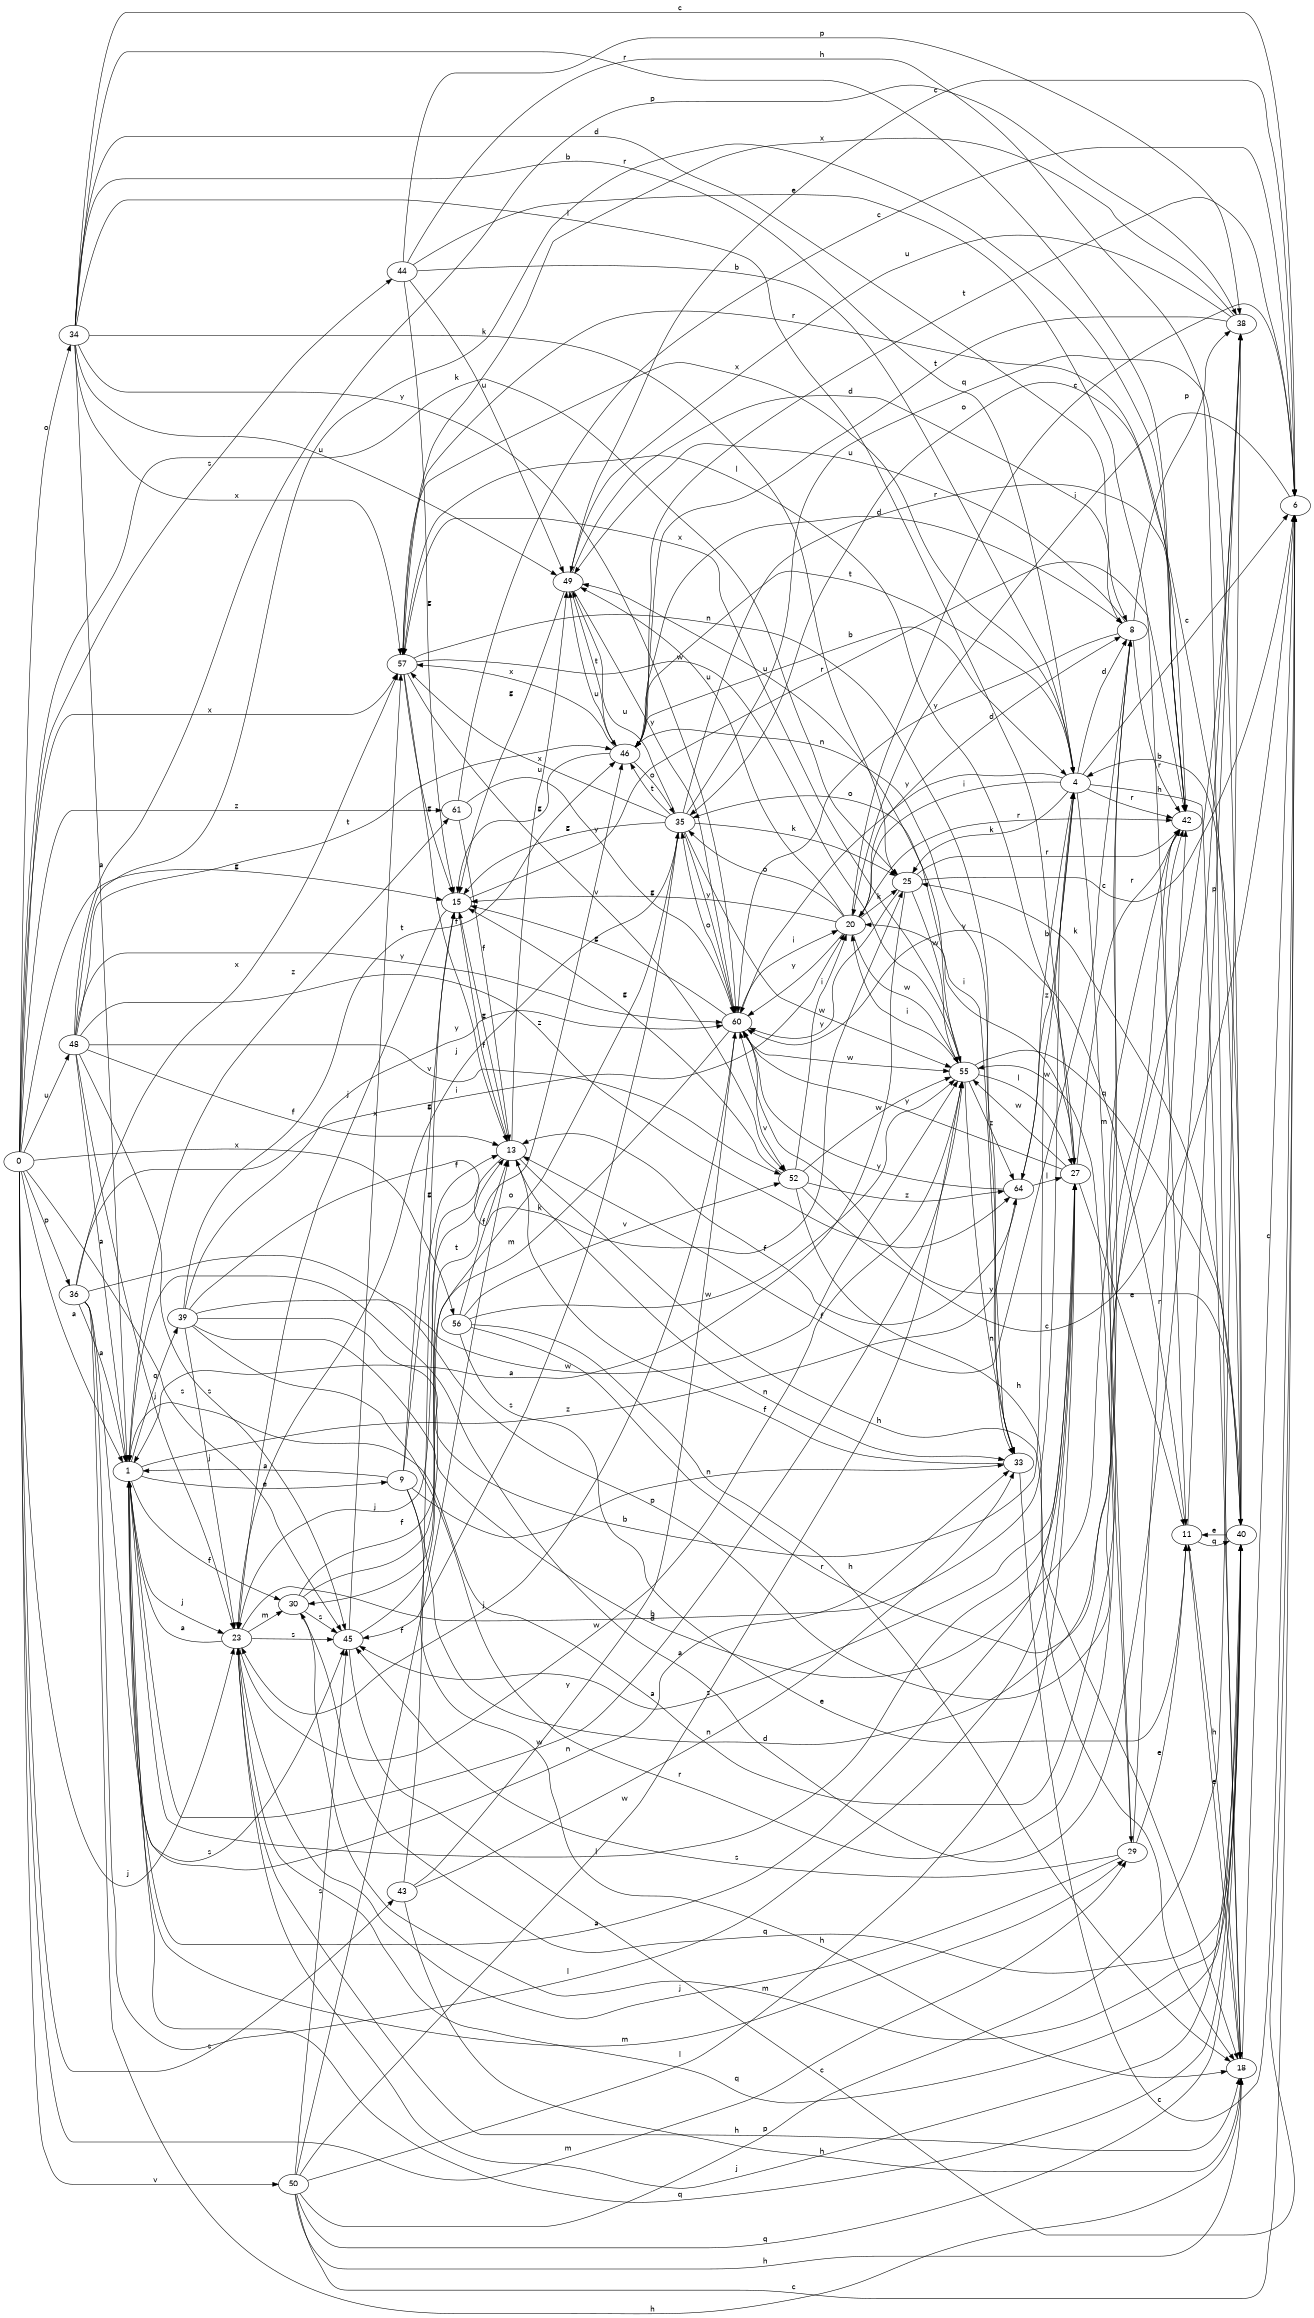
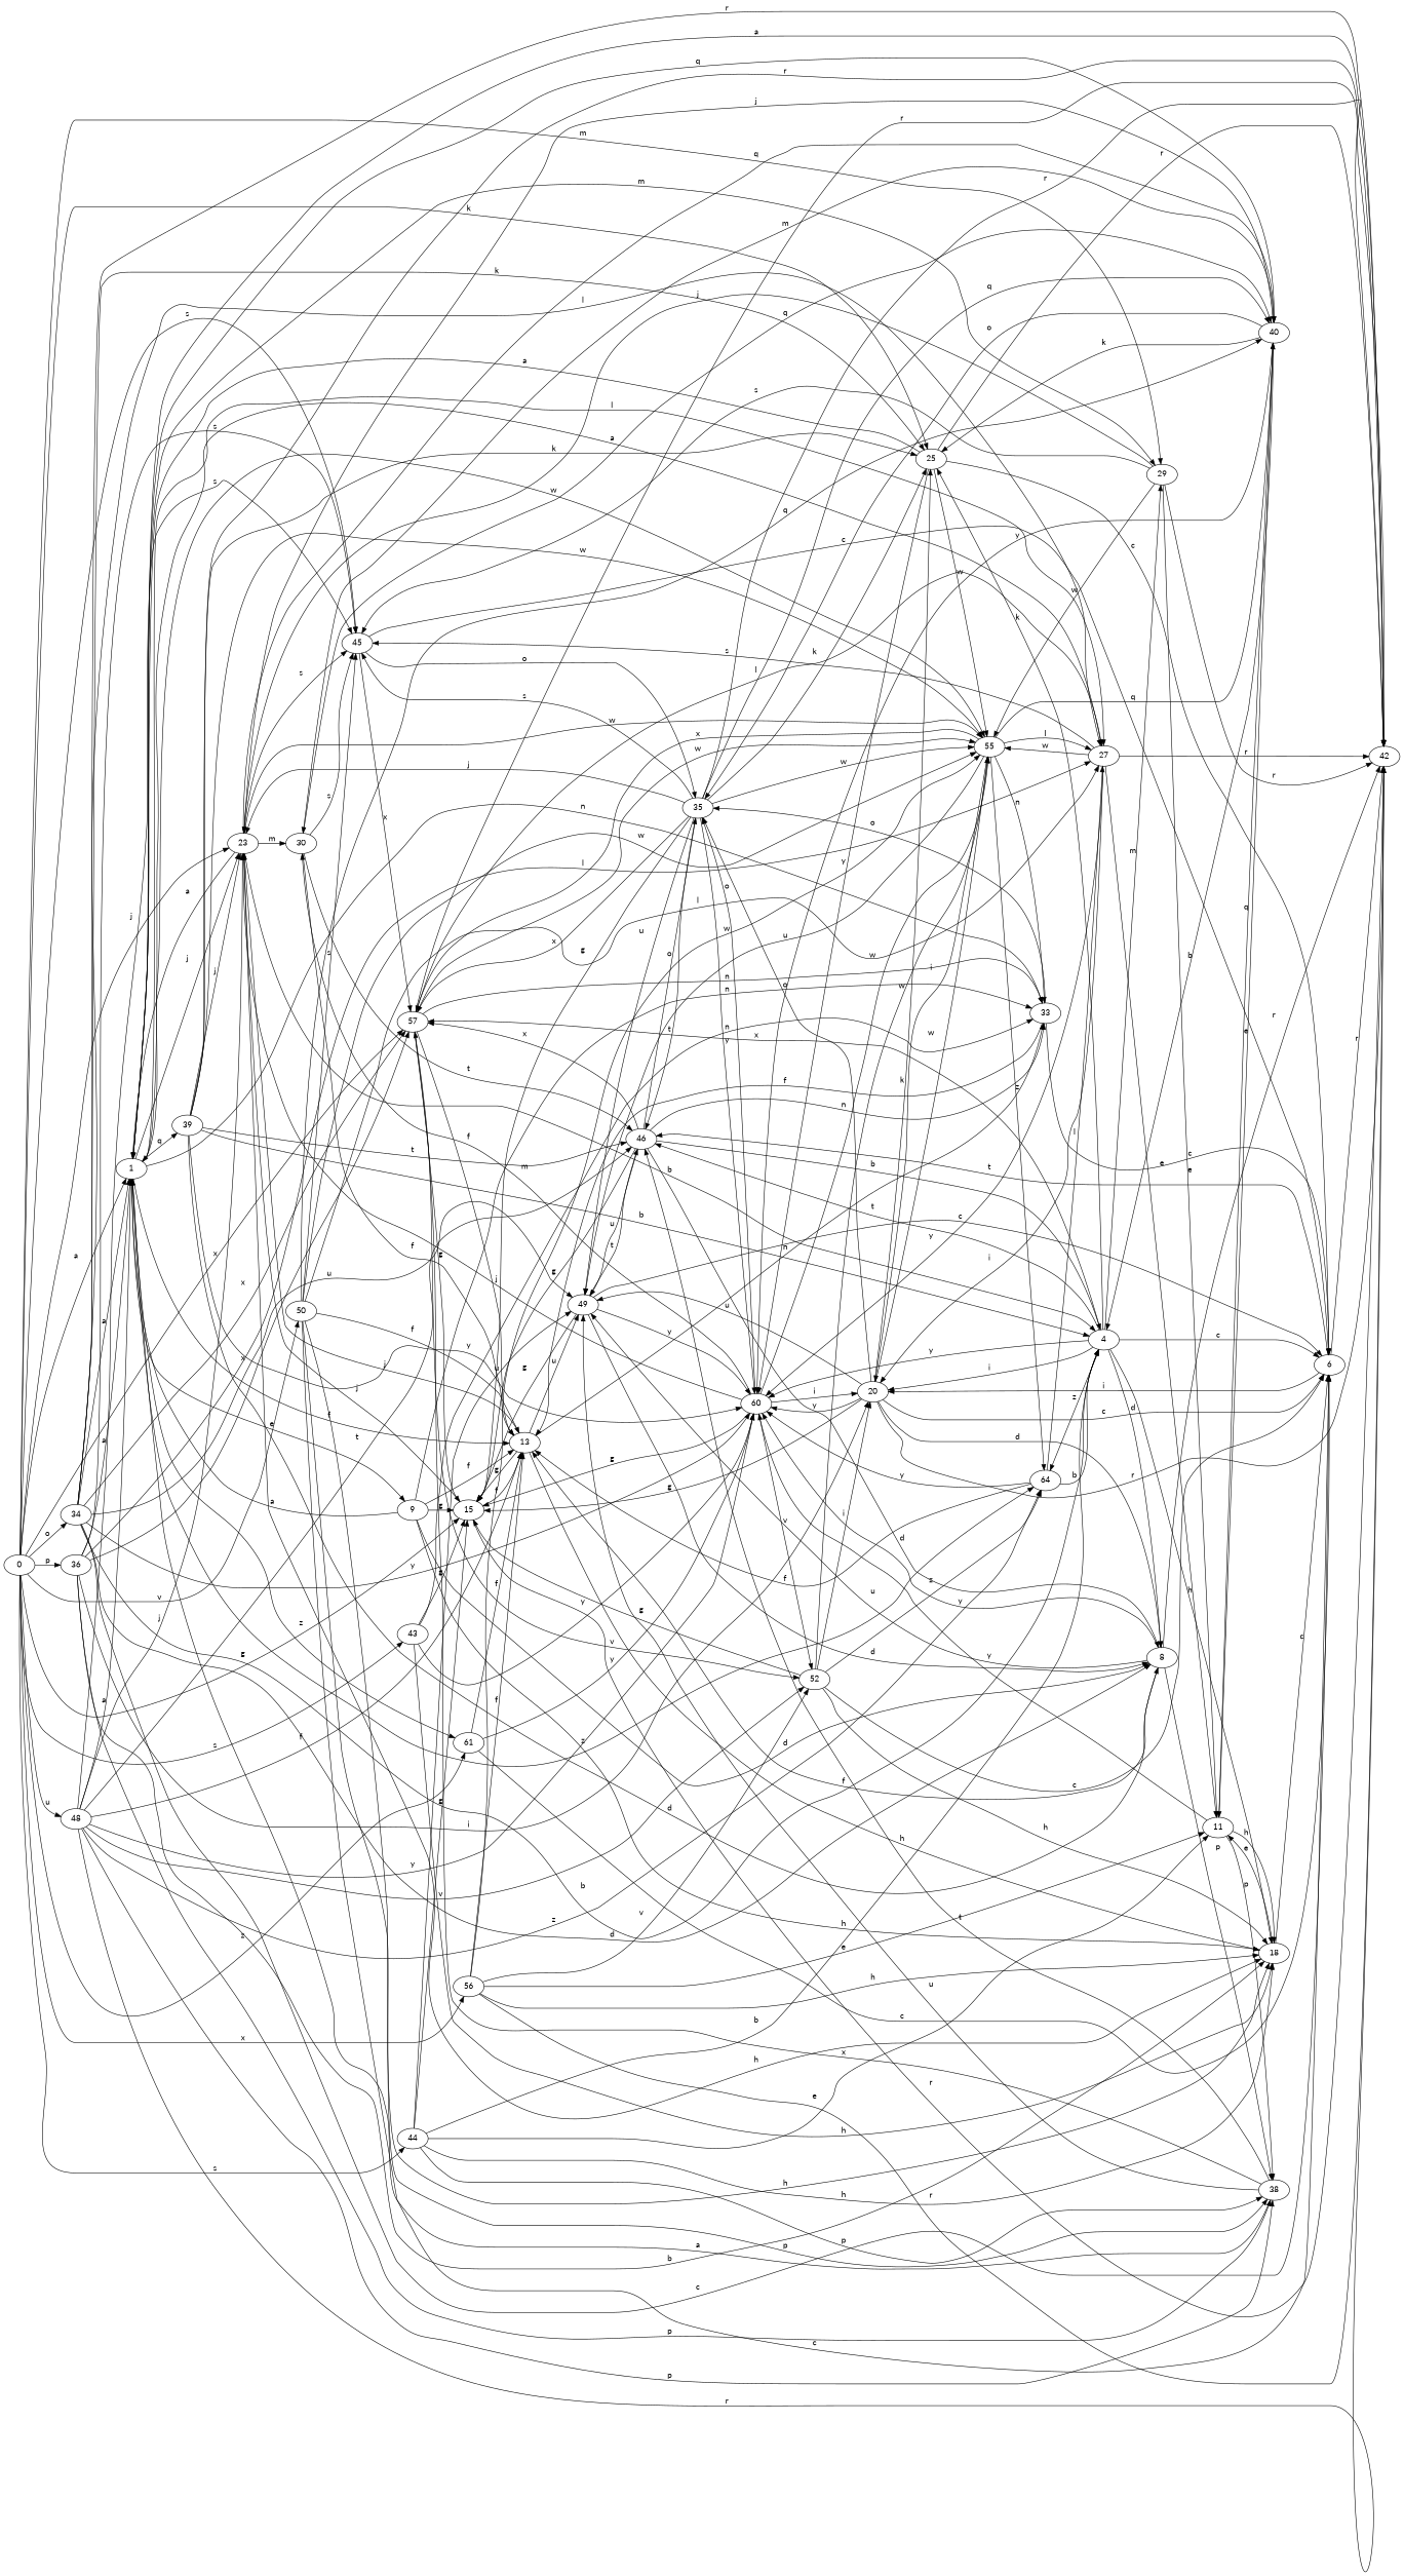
  strict digraph {
    fontname=Lato
    rankdir=LR
    node [fontname=Lato]
    edge [fontname=Lato]
    0
    1
    15
    23
    25
    29
    34
    36
    43
    44
    45
    48
    50
    56
    57
    61
    9
    13
    27
    33
    39
    40
    55
    64
    42
    4
    18
    30
    6
    60
    11
    8
    49
    20
    38
    35
    46
    52
    0 -> 1 [label=a]
    0 -> 15 [label=g]
    0 -> 23 [label=j]
    0 -> 25 [label=k]
    0 -> 29 [label=m]
    0 -> 34 [label=o]
    0 -> 36 [label=p]
    0 -> 43 [label=s]
    0 -> 44 [label=s]
    0 -> 45 [label=s]
    0 -> 48 [label=u]
    0 -> 50 [label=v]
    0 -> 56 [label=x]
    0 -> 57 [label=x]
    0 -> 61 [label=z]
    1 -> 23 [label=j]
    1 -> 29 [label=m]
    1 -> 61 [label=z]
    1 -> 9 [label=e]
-   1 -> 30 [label=f]
+   1 -> 13 [label=f]
    1 -> 27 [label=l]
    1 -> 33 [label=n]
    1 -> 39 [label=q]
    1 -> 40 [label=q]
    1 -> 55 [label=w]
    1 -> 64 [label=z]
    15 -> 23 [label=j]
    15 -> 13 [label=f]
    15 -> 42 [label=r]
    23 -> 1 [label=a]
    23 -> 45 [label=s]
    23 -> 40 [label=q]
    23 -> 55 [label=w]
    23 -> 4 [label=b]
    23 -> 18 [label=h]
    23 -> 30 [label=m]
    25 -> 1 [label=a]
    25 -> 55 [label=w]
    25 -> 42 [label=r]
    25 -> 6 [label=c]
    25 -> 60 [label=y]
    29 -> 23 [label=j]
    29 -> 45 [label=s]
    29 -> 55 [label=w]
    29 -> 42 [label=r]
    29 -> 11 [label=e]
    34 -> 1 [label=a]
    34 -> 25 [label=k]
    34 -> 57 [label=x]
    34 -> 27 [label=l]
    34 -> 42 [label=r]
    34 -> 4 [label=b]
    34 -> 6 [label=c]
    34 -> 60 [label=y]
    34 -> 8 [label=d]
    34 -> 49 [label=u]
    36 -> 1 [label=a]
    36 -> 45 [label=s]
    36 -> 57 [label=x]
    36 -> 27 [label=l]
-   36 -> 18 [label=h]
+   36 -> 18 [label=b]
    36 -> 20 [label=i]
    36 -> 38 [label=p]
    43 -> 15 [label=g]
    43 -> 33 [label=n]
    43 -> 18 [label=h]
    43 -> 60 [label=y]
    44 -> 15 [label=g]
    44 -> 4 [label=b]
    44 -> 18 [label=h]
    44 -> 11 [label=e]
    44 -> 49 [label=u]
    44 -> 38 [label=p]
    45 -> 57 [label=x]
    45 -> 6 [label=c]
    45 -> 35 [label=o]
    48 -> 1 [label=a]
    48 -> 23 [label=j]
    48 -> 45 [label=s]
    48 -> 13 [label=f]
    48 -> 64 [label=z]
    48 -> 42 [label=r]
    48 -> 60 [label=y]
    48 -> 38 [label=p]
    48 -> 46 [label=t]
    48 -> 52 [label=v]
    50 -> 45 [label=s]
    50 -> 13 [label=f]
    50 -> 27 [label=l]
    50 -> 40 [label=q]
    50 -> 55 [label=w]
    50 -> 18 [label=h]
    50 -> 6 [label=c]
    50 -> 38 [label=p]
    56 -> 13 [label=f]
    56 -> 55 [label=w]
    56 -> 42 [label=r]
    56 -> 18 [label=h]
    56 -> 11 [label=e]
    56 -> 52 [label=v]
    57 -> 15 [label=g]
    57 -> 13 [label=f]
    57 -> 27 [label=l]
    57 -> 33 [label=n]
    57 -> 55 [label=w]
    57 -> 42 [label=r]
    57 -> 52 [label=v]
    61 -> 13 [label=f]
    61 -> 6 [label=c]
    61 -> 60 [label=y]
    9 -> 1 [label=a]
    9 -> 15 [label=g]
    9 -> 13 [label=f]
    9 -> 33 [label=n]
    9 -> 18 [label=h]
    9 -> 8 [label=d]
    13 -> 15 [label=g]
    13 -> 23 [label=j]
    13 -> 33 [label=n]
    13 -> 18 [label=h]
    13 -> 49 [label=u]
    27 -> 1 [label=a]
    27 -> 45 [label=s]
    27 -> 55 [label=w]
    27 -> 42 [label=r]
    27 -> 60 [label=y]
    27 -> 11 [label=e]
    27 -> 20 [label=i]
    33 -> 13 [label=f]
    33 -> 6 [label=c]
    33 -> 35 [label=o]
    39 -> 23 [label=j]
    39 -> 25 [label=k]
    39 -> 55 [label=w]
    39 -> 42 [label=r]
    39 -> 4 [label=b]
    39 -> 60 [label=y]
    39 -> 8 [label=d]
    39 -> 46 [label=t]
    40 -> 23 [label=j]
    40 -> 25 [label=k]
    40 -> 4 [label=b]
    40 -> 30 [label=m]
    40 -> 60 [label=y]
    40 -> 11 [label=e]
    40 -> 35 [label=o]
    55 -> 57 [label=x]
    55 -> 27 [label=l]
    55 -> 33 [label=n]
    55 -> 40 [label=q]
    55 -> 64 [label=z]
    55 -> 49 [label=u]
    55 -> 20 [label=i]
    64 -> 13 [label=f]
    64 -> 27 [label=l]
    64 -> 4 [label=b]
    64 -> 60 [label=y]
    42 -> 1 [label=a]
    4 -> 25 [label=k]
    4 -> 29 [label=m]
    4 -> 57 [label=x]
    4 -> 64 [label=z]
-   4 -> 42 [label=r]
+   6 -> 42 [label=r]
    4 -> 18 [label=h]
    4 -> 6 [label=c]
    4 -> 60 [label=y]
    4 -> 8 [label=d]
    4 -> 20 [label=i]
    4 -> 46 [label=t]
    18 -> 6 [label=c]
    18 -> 11 [label=e]
    30 -> 45 [label=s]
    30 -> 13 [label=f]
    30 -> 40 [label=q]
    30 -> 46 [label=t]
    6 -> 20 [label=i]
    6 -> 46 [label=t]
    60 -> 15 [label=g]
    60 -> 23 [label=j]
    60 -> 55 [label=w]
    60 -> 30 [label=m]
    60 -> 20 [label=i]
    60 -> 35 [label=o]
    60 -> 52 [label=v]
    11 -> 40 [label=q]
    11 -> 18 [label=h]
    11 -> 60 [label=y]
    11 -> 38 [label=p]
    8 -> 13 [label=f]
    8 -> 42 [label=r]
    8 -> 60 [label=y]
    8 -> 49 [label=u]
    8 -> 38 [label=p]
    49 -> 15 [label=g]
    49 -> 6 [label=c]
    49 -> 60 [label=y]
    49 -> 8 [label=d]
    49 -> 46 [label=t]
    20 -> 15 [label=g]
    20 -> 25 [label=k]
    20 -> 55 [label=w]
    20 -> 42 [label=r]
    20 -> 6 [label=c]
    20 -> 60 [label=y]
    20 -> 8 [label=d]
    20 -> 49 [label=u]
    20 -> 35 [label=o]
    38 -> 1 [label=a]
    38 -> 57 [label=x]
    38 -> 49 [label=u]
    38 -> 46 [label=t]
    35 -> 15 [label=g]
    35 -> 23 [label=j]
    35 -> 25 [label=k]
    35 -> 45 [label=s]
    35 -> 57 [label=x]
    35 -> 40 [label=q]
    35 -> 55 [label=w]
    35 -> 42 [label=r]
    35 -> 60 [label=y]
    35 -> 49 [label=u]
    35 -> 46 [label=t]
    46 -> 15 [label=g]
    46 -> 57 [label=x]
    46 -> 33 [label=n]
    46 -> 4 [label=b]
    46 -> 8 [label=d]
    46 -> 49 [label=u]
    46 -> 35 [label=o]
    52 -> 15 [label=g]
    52 -> 55 [label=w]
    52 -> 64 [label=z]
    52 -> 18 [label=h]
    52 -> 6 [label=c]
    52 -> 20 [label=i]
  }
